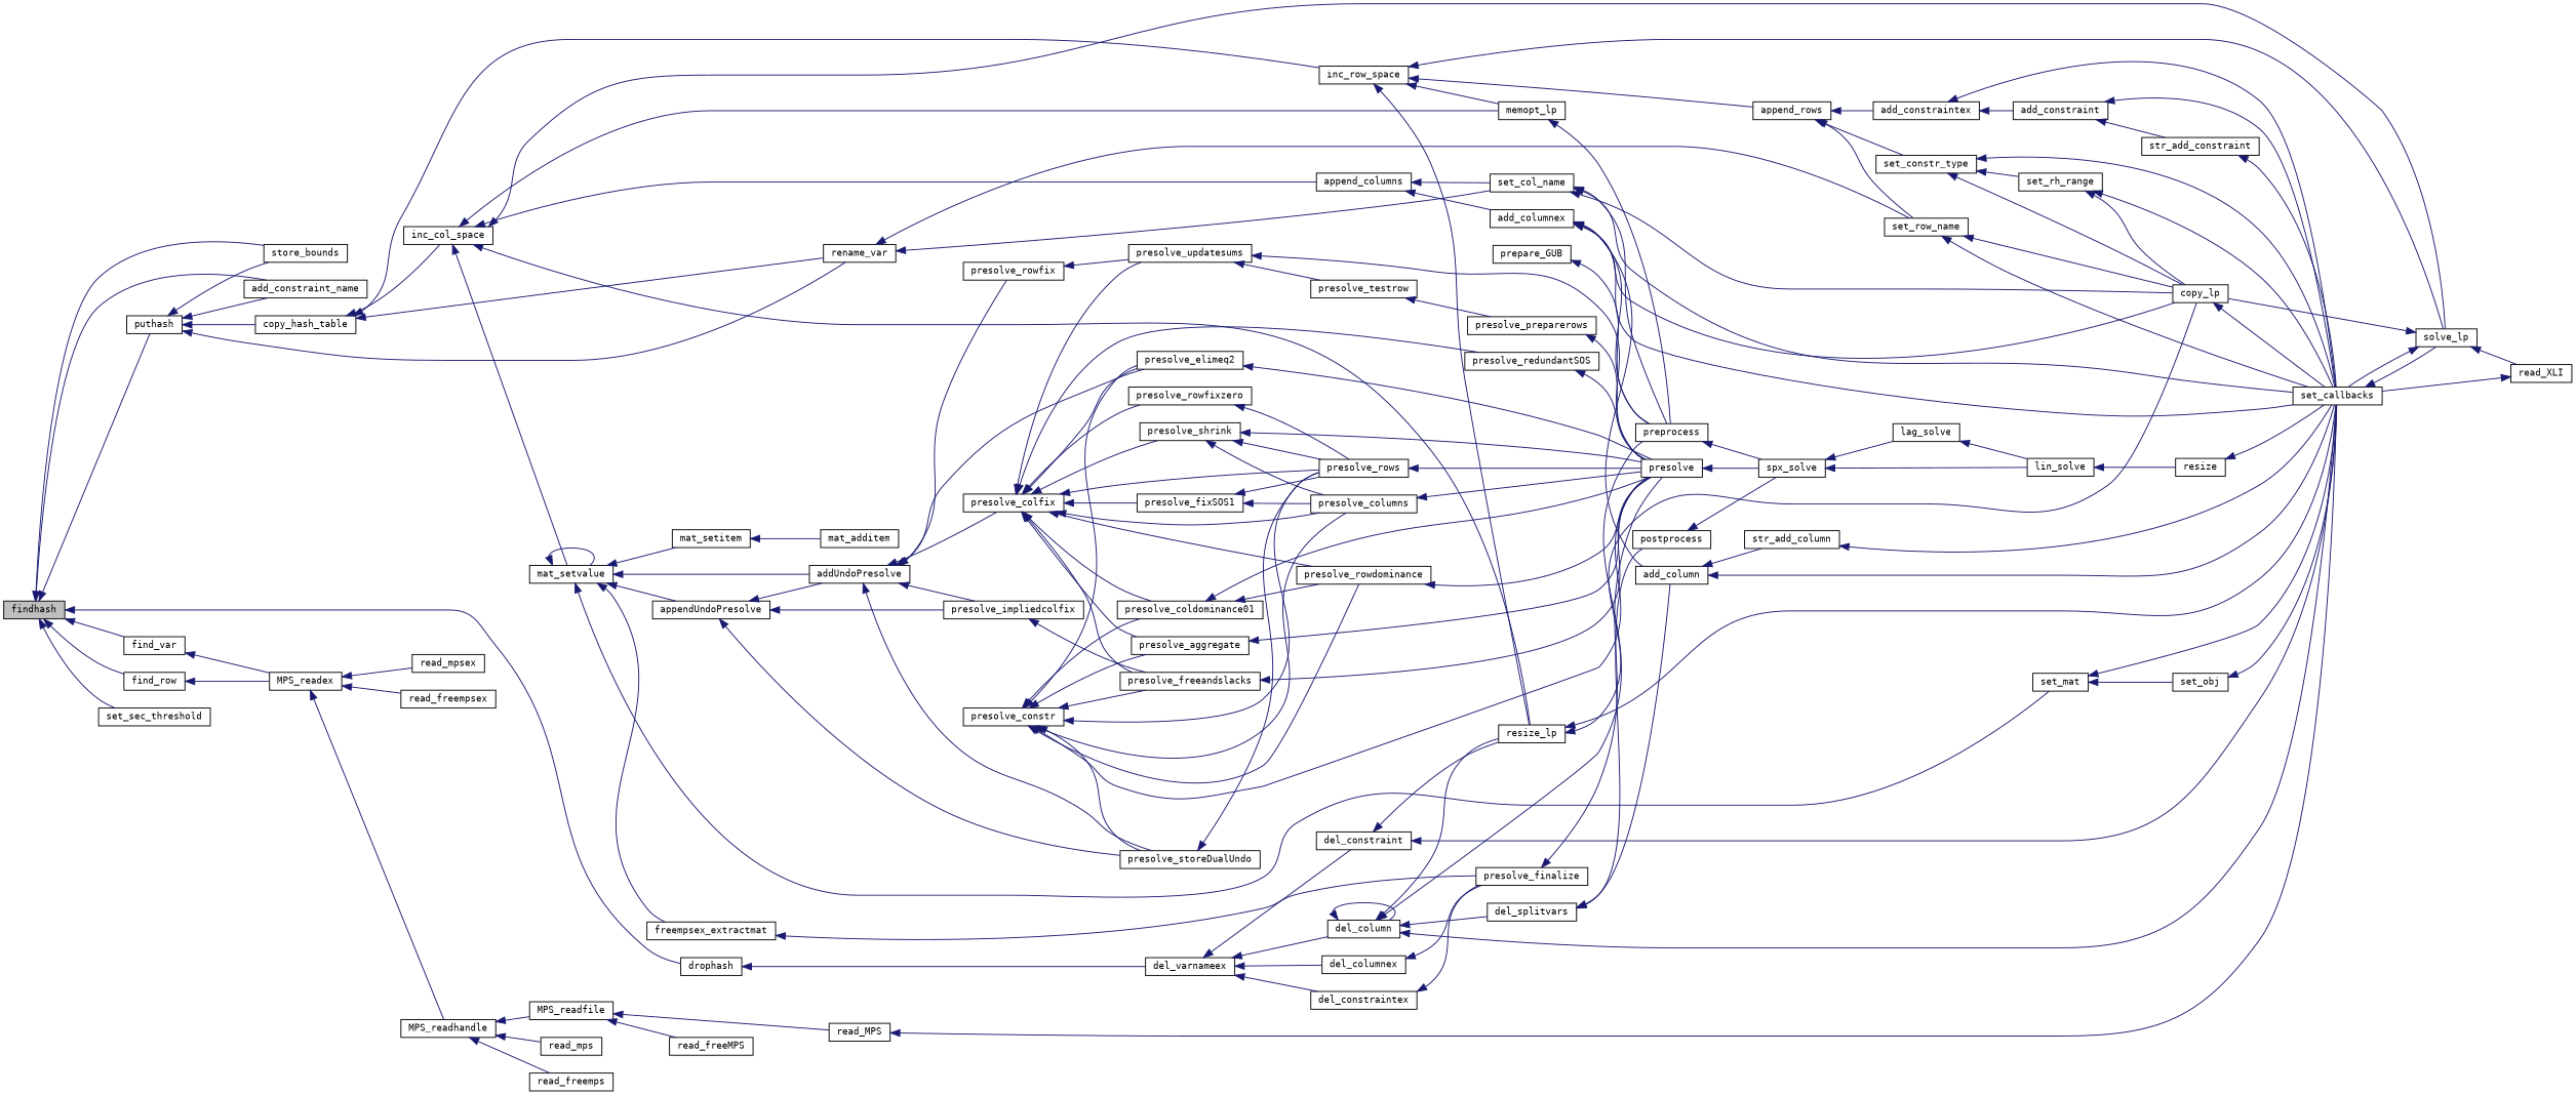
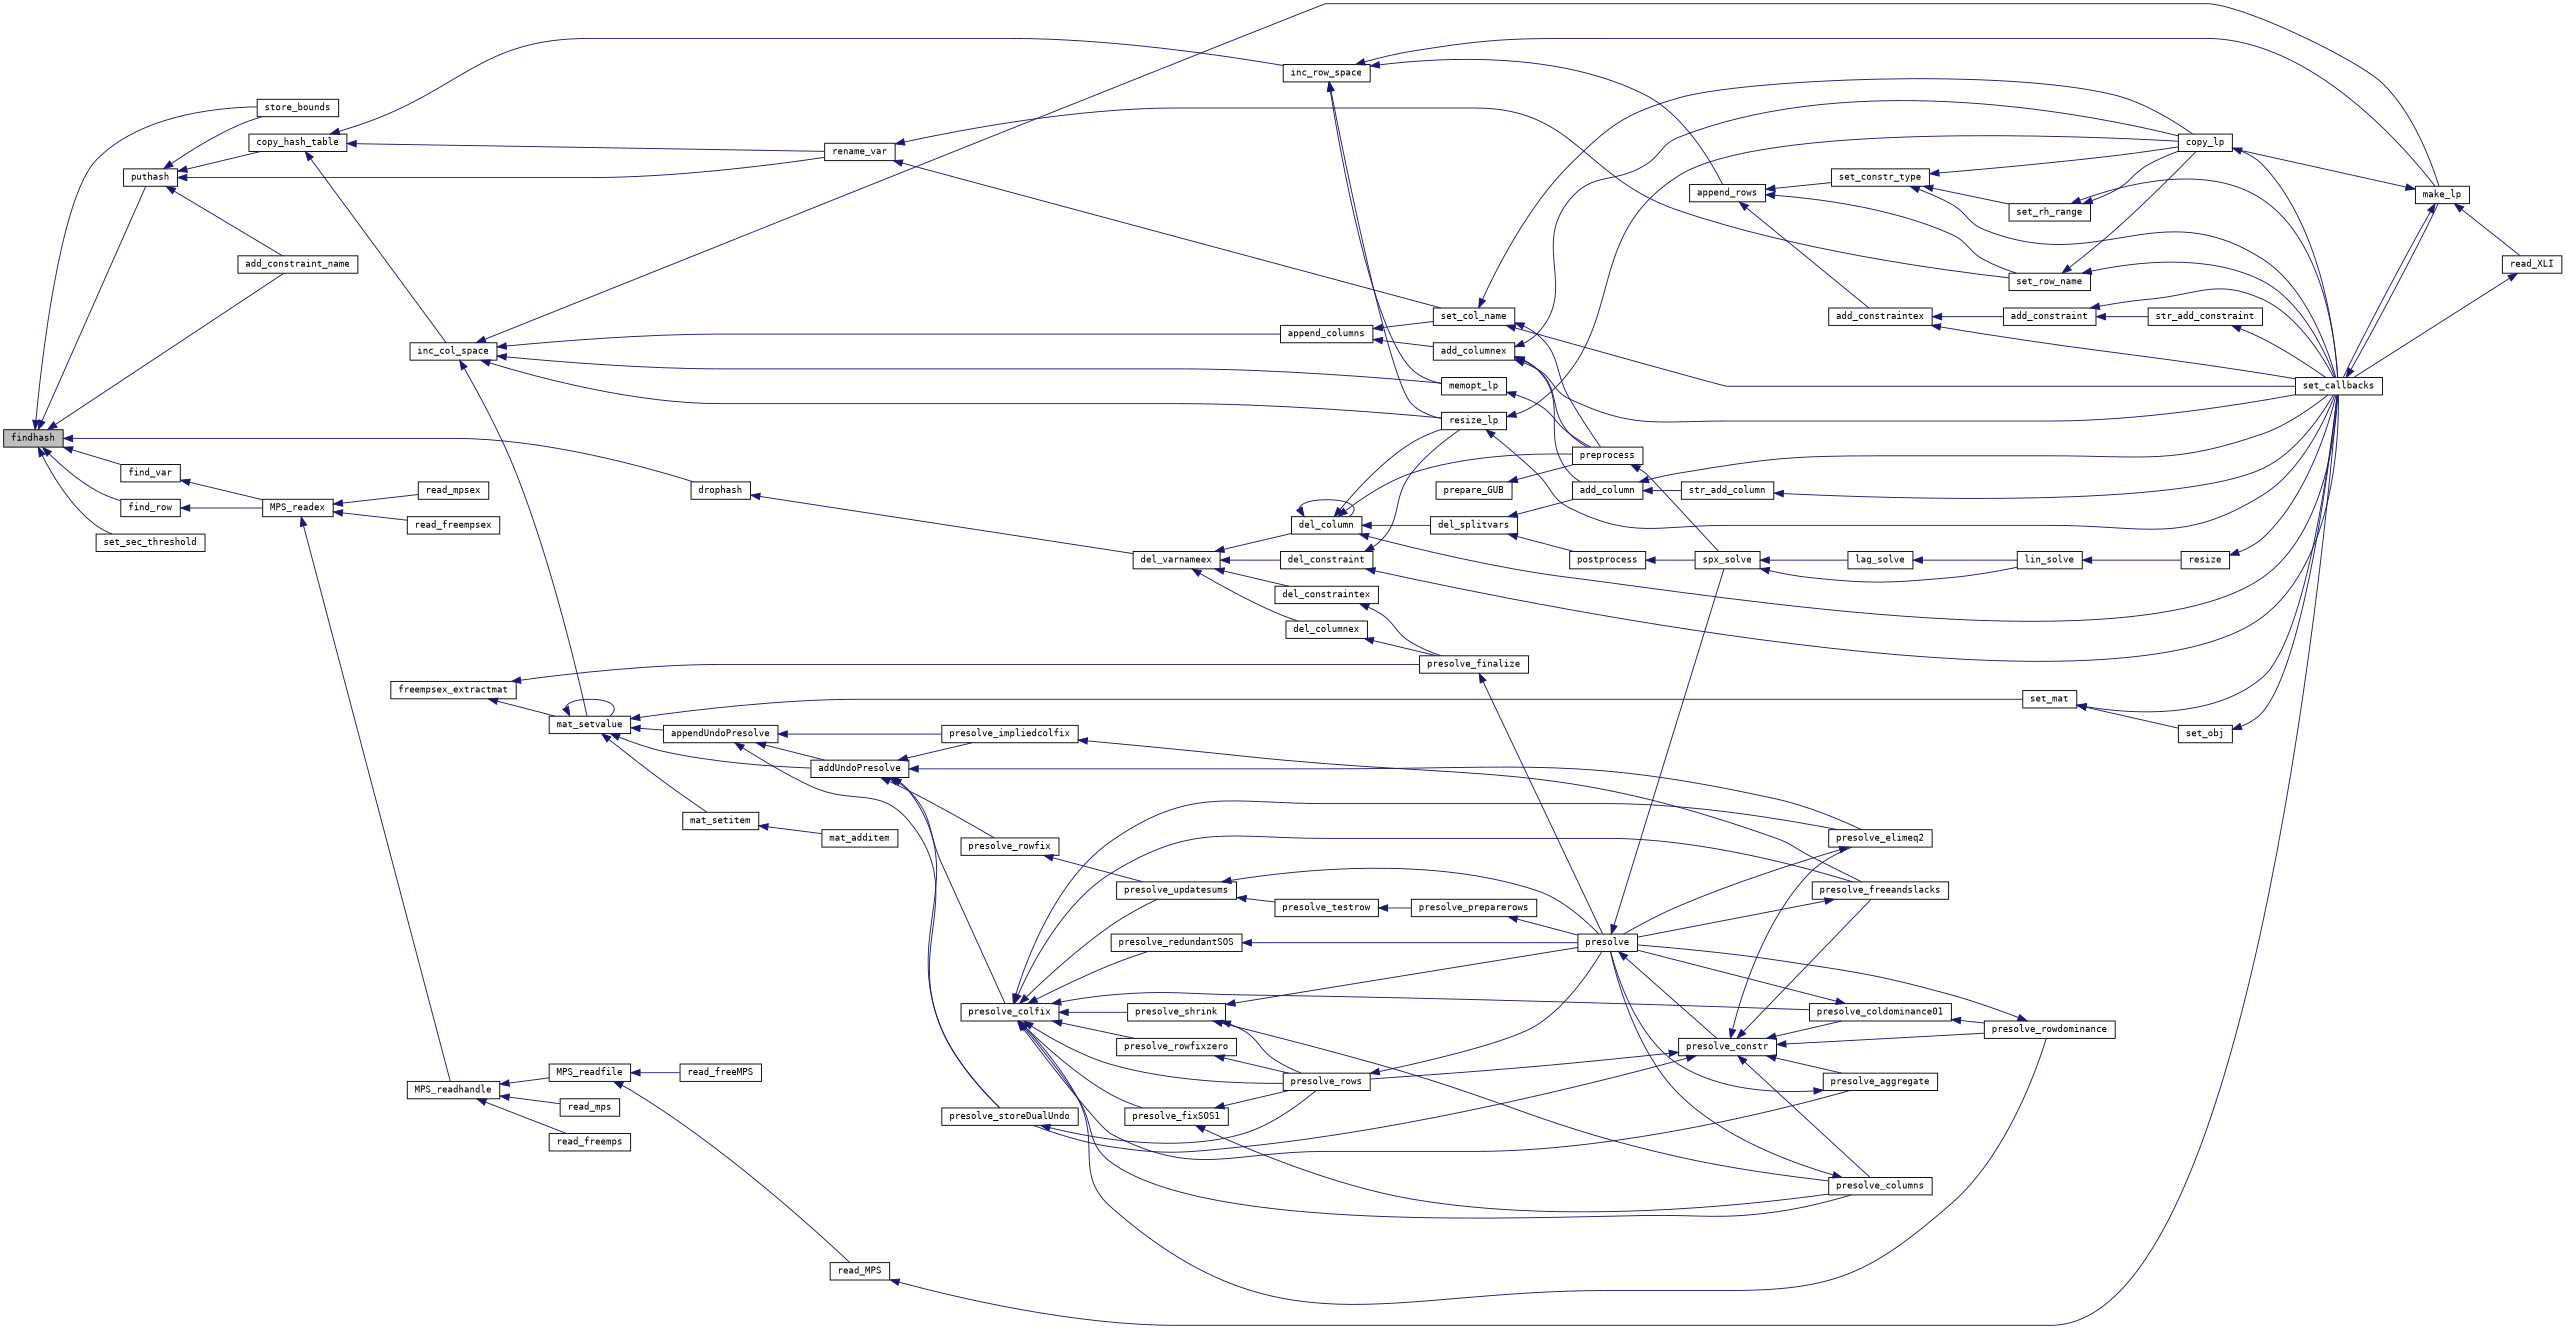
  digraph {
    fontname="DejaVu Sans Mono"
    rankdir=LR
    node [color=black fillcolor=white fontname="DejaVu Sans Mono" fontsize=10 shape=record style=filled]
    edge [color=midnightblue dir=back fontname="DejaVu Sans Mono" fontsize=10 labelfontname=Helvetica labelfontsize=10 style=solid]
    n1 [fillcolor=grey75 fontcolor=black height=0.2 label=findhash width=0.4]
    n2 [height=0.2 label=puthash width=0.4]
    n3 [height=0.2 label=store_bounds width=0.4]
    n4 [height=0.2 label=add_constraint_name width=0.4]
    n5 [height=0.2 label=drophash width=0.4]
    n6 [height=0.2 label=find_row width=0.4]
    n7 [height=0.2 label=find_var width=0.4]
    n8 [height=0.2 label=set_sec_threshold width=0.4]
    n9 [height=0.2 label=copy_hash_table width=0.4]
    n10 [height=0.2 label=rename_var width=0.4]
    n11 [height=0.2 label=del_varnameex width=0.4]
    n12 [height=0.2 label=MPS_readex width=0.4]
    n13 [height=0.2 label=inc_row_space width=0.4]
    n14 [height=0.2 label=inc_col_space width=0.4]
    n15 [height=0.2 label=set_row_name width=0.4]
    n16 [height=0.2 label=set_col_name width=0.4]
-   n17 [height=0.2 label=solve_lp width=0.4]
+   n17 [height=0.2 label=make_lp width=0.4]
    n18 [height=0.2 label=resize_lp width=0.4]
    n19 [height=0.2 label=memopt_lp width=0.4]
    n20 [height=0.2 label=append_rows width=0.4]
    n21 [height=0.2 label=append_columns width=0.4]
    n22 [height=0.2 label=mat_setvalue width=0.4]
    n23 [height=0.2 label=copy_lp width=0.4]
    n24 [height=0.2 label=set_callbacks width=0.4]
    n25 [height=0.2 label=read_XLI width=0.4]
    n26 [height=0.2 label=preprocess width=0.4]
    n27 [height=0.2 label=add_constraintex width=0.4]
    n28 [height=0.2 label=set_constr_type width=0.4]
    n29 [height=0.2 label=spx_solve width=0.4]
    n30 [height=0.2 label=lag_solve width=0.4]
    n31 [height=0.2 label=lin_solve width=0.4]
    n32 [height=0.2 label=resize width=0.4]
    n33 [height=0.2 label=add_constraint width=0.4]
    n34 [height=0.2 label=set_rh_range width=0.4]
    n35 [height=0.2 label=str_add_constraint width=0.4]
    n36 [height=0.2 label=add_columnex width=0.4]
    n37 [height=0.2 label=set_mat width=0.4]
    n38 [height=0.2 label=freempsex_extractmat width=0.4]
    n39 [height=0.2 label=mat_setitem width=0.4]
    n40 [height=0.2 label=appendUndoPresolve width=0.4]
    n41 [height=0.2 label=addUndoPresolve width=0.4]
    n42 [height=0.2 label=add_column width=0.4]
    n43 [height=0.2 label=str_add_column width=0.4]
    n44 [height=0.2 label=set_obj width=0.4]
    n45 [height=0.2 label=presolve_finalize width=0.4]
    n46 [height=0.2 label=mat_additem width=0.4]
    n47 [height=0.2 label=presolve_storeDualUndo width=0.4]
    n48 [height=0.2 label=presolve_impliedcolfix width=0.4]
    n49 [height=0.2 label=presolve_elimeq2 width=0.4]
    n50 [height=0.2 label=presolve_rowfix width=0.4]
    n51 [height=0.2 label=presolve_colfix width=0.4]
    n52 [height=0.2 label=prepare_GUB width=0.4]
    n53 [height=0.2 label=presolve width=0.4]
    n54 [height=0.2 label=presolve_constr width=0.4]
    n55 [height=0.2 label=presolve_rows width=0.4]
    n56 [height=0.2 label=presolve_rowdominance width=0.4]
    n57 [height=0.2 label=presolve_coldominance01 width=0.4]
    n58 [height=0.2 label=presolve_aggregate width=0.4]
    n59 [height=0.2 label=presolve_columns width=0.4]
    n60 [height=0.2 label=presolve_freeandslacks width=0.4]
    n61 [height=0.2 label=presolve_updatesums width=0.4]
    n62 [height=0.2 label=presolve_shrink width=0.4]
    n63 [height=0.2 label=presolve_redundantSOS width=0.4]
    n64 [height=0.2 label=presolve_fixSOS1 width=0.4]
    n65 [height=0.2 label=presolve_rowfixzero width=0.4]
    n66 [height=0.2 label=presolve_testrow width=0.4]
    n67 [height=0.2 label=presolve_preparerows width=0.4]
    n68 [height=0.2 label=del_constraintex width=0.4]
    n69 [height=0.2 label=del_constraint width=0.4]
    n70 [height=0.2 label=del_columnex width=0.4]
    n71 [height=0.2 label=del_column width=0.4]
    n72 [height=0.2 label=del_splitvars width=0.4]
    n73 [height=0.2 label=postprocess width=0.4]
    n74 [height=0.2 label=read_mpsex width=0.4]
    n75 [height=0.2 label=read_freempsex width=0.4]
    n76 [height=0.2 label=MPS_readhandle width=0.4]
    n77 [height=0.2 label=read_mps width=0.4]
    n78 [height=0.2 label=read_freemps width=0.4]
    n79 [height=0.2 label=MPS_readfile width=0.4]
    n80 [height=0.2 label=read_MPS width=0.4]
    n81 [height=0.2 label=read_freeMPS width=0.4]
    n1 -> n2
    n1 -> n3
    n1 -> n4
    n1 -> n5
    n1 -> n6
    n1 -> n7
    n1 -> n8
    n2 -> n3
    n2 -> n4
    n2 -> n9
    n2 -> n10
    n5 -> n11
    n6 -> n12
    n7 -> n12
    n9 -> n10
    n9 -> n13
    n9 -> n14
    n10 -> n15
    n10 -> n16
    n11 -> n68
    n11 -> n69
    n11 -> n70
    n11 -> n71
    n12 -> n74
    n12 -> n75
    n12 -> n76
    n13 -> n17
    n13 -> n18
    n13 -> n19
    n13 -> n20
    n14 -> n17
    n14 -> n18
    n14 -> n19
    n14 -> n21
    n14 -> n22
    n15 -> n23
    n15 -> n24
    n16 -> n23
    n16 -> n24
    n16 -> n26
    n17 -> n23
    n17 -> n24
    n17 -> n25
    n18 -> n23
    n18 -> n24
    n19 -> n26
    n20 -> n15
    n20 -> n27
    n20 -> n28
    n21 -> n16
    n21 -> n36
    n22 -> n22
    n22 -> n37
-   n22 -> n38
+   n38 -> n22
    n22 -> n39
    n22 -> n40
    n22 -> n41
    n23 -> n24
    n24 -> n17
    n25 -> n24
    n26 -> n29
    n27 -> n24
    n27 -> n33
    n28 -> n23
    n28 -> n24
    n28 -> n34
    n29 -> n30
    n29 -> n31
    n30 -> n31
    n31 -> n32
    n32 -> n24
    n33 -> n24
    n33 -> n35
    n34 -> n23
    n34 -> n24
    n35 -> n24
    n36 -> n23
    n36 -> n24
    n36 -> n26
    n36 -> n42
    n37 -> n24
    n37 -> n44
    n38 -> n45
    n39 -> n46
    n40 -> n41
    n40 -> n47
    n40 -> n48
    n41 -> n47
    n41 -> n48
    n41 -> n49
    n41 -> n50
    n41 -> n51
    n42 -> n24
    n42 -> n43
    n43 -> n24
    n44 -> n24
    n45 -> n53
    n47 -> n55
    n48 -> n60
    n49 -> n53
    n50 -> n61
    n51 -> n49
    n51 -> n55
    n51 -> n56
    n51 -> n57
    n51 -> n58
    n51 -> n59
    n51 -> n60
    n51 -> n61
    n51 -> n62
    n51 -> n63
    n51 -> n64
    n51 -> n65
    n52 -> n26
    n53 -> n29
-   n54 -> n53
+   n53 -> n54
    n54 -> n47
    n54 -> n49
    n54 -> n55
    n54 -> n56
    n54 -> n57
    n54 -> n58
    n54 -> n59
    n54 -> n60
    n55 -> n53
    n56 -> n53
    n57 -> n53
    n57 -> n56
    n58 -> n53
    n59 -> n53
    n60 -> n53
    n61 -> n53
    n61 -> n66
    n62 -> n53
    n62 -> n55
    n62 -> n59
    n63 -> n53
    n64 -> n55
    n64 -> n59
    n65 -> n55
    n66 -> n67
    n67 -> n53
    n68 -> n45
    n69 -> n18
    n69 -> n24
    n70 -> n45
    n71 -> n18
    n71 -> n24
    n71 -> n26
    n71 -> n71
    n71 -> n72
    n72 -> n42
    n72 -> n73
    n73 -> n29
    n76 -> n77
    n76 -> n78
    n76 -> n79
    n79 -> n80
    n79 -> n81
    n80 -> n24
  }
